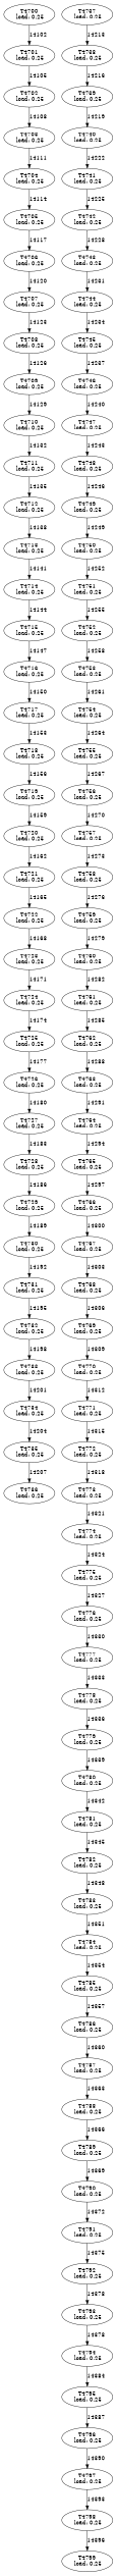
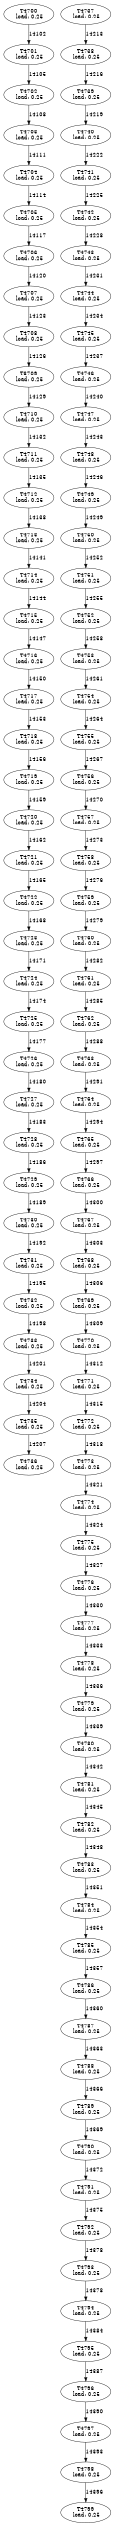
  digraph {
    n1 [label="T4700\n load: 0.25"]
    n2 [label="T4701\n load: 0.25"]
    n3 [label="T4702\n load: 0.25"]
    n4 [label="T4703\n load: 0.25"]
    n5 [label="T4704\n load: 0.25"]
    n6 [label="T4705\n load: 0.25"]
    n7 [label="T4706\n load: 0.25"]
    n8 [label="T4707\n load: 0.25"]
    n9 [label="T4708\n load: 0.25"]
-   n10 [label="T4709\n load: 0.25"]
+   n10 [label="T8709\n load: 0.25"]
    n11 [label="T4710\n load: 0.25"]
    n12 [label="T4711\n load: 0.25"]
    n13 [label="T4712\n load: 0.25"]
    n14 [label="T4713\n load: 0.25"]
    n15 [label="T4714\n load: 0.25"]
    n16 [label="T4715\n load: 0.25"]
    n17 [label="T4716\n load: 0.25"]
    n18 [label="T4717\n load: 0.25"]
    n19 [label="T4718\n load: 0.25"]
    n20 [label="T4719\n load: 0.25"]
    n21 [label="T4720\n load: 0.25"]
    n22 [label="T4721\n load: 0.25"]
    n23 [label="T4722\n load: 0.25"]
    n24 [label="T4723\n load: 0.25"]
    n25 [label="T4724\n load: 0.25"]
    n26 [label="T4725\n load: 0.25"]
    n27 [label="T4726\n load: 0.25"]
    n28 [label="T4727\n load: 0.25"]
    n29 [label="T4728\n load: 0.25"]
    n30 [label="T4729\n load: 0.25"]
    n31 [label="T4730\n load: 0.25"]
    n32 [label="T4731\n load: 0.25"]
    n33 [label="T4732\n load: 0.25"]
    n34 [label="T4733\n load: 0.25"]
    n35 [label="T4734\n load: 0.25"]
    n36 [label="T4735\n load: 0.25"]
    n37 [label="T4736\n load: 0.25"]
    n38 [label="T4737\n load: 0.25"]
    n39 [label="T4738\n load: 0.25"]
    n40 [label="T4739\n load: 0.25"]
    n41 [label="T4740\n load: 0.25"]
    n42 [label="T4741\n load: 0.25"]
    n43 [label="T4742\n load: 0.25"]
    n44 [label="T4743\n load: 0.25"]
    n45 [label="T4744\n load: 0.25"]
    n46 [label="T4745\n load: 0.25"]
    n47 [label="T4746\n load: 0.25"]
    n48 [label="T4747\n load: 0.25"]
    n49 [label="T4748\n load: 0.25"]
    n50 [label="T4749\n load: 0.25"]
    n51 [label="T4750\n load: 0.25"]
    n52 [label="T4751\n load: 0.25"]
    n53 [label="T4752\n load: 0.25"]
    n54 [label="T4753\n load: 0.25"]
    n55 [label="T4754\n load: 0.25"]
    n56 [label="T4755\n load: 0.25"]
    n57 [label="T4756\n load: 0.25"]
    n58 [label="T4757\n load: 0.25"]
    n59 [label="T4758\n load: 0.25"]
    n60 [label="T4759\n load: 0.25"]
    n61 [label="T4760\n load: 0.25"]
    n62 [label="T4761\n load: 0.25"]
    n63 [label="T4762\n load: 0.25"]
    n64 [label="T4763\n load: 0.25"]
    n65 [label="T4764\n load: 0.25"]
    n66 [label="T4765\n load: 0.25"]
    n67 [label="T4766\n load: 0.25"]
    n68 [label="T4767\n load: 0.25"]
    n69 [label="T4768\n load: 0.25"]
    n70 [label="T4769\n load: 0.25"]
    n71 [label="T4770\n load: 0.25"]
    n72 [label="T4771\n load: 0.25"]
    n73 [label="T4772\n load: 0.25"]
    n74 [label="T4773\n load: 0.25"]
    n75 [label="T4774\n load: 0.25"]
    n76 [label="T4775\n load: 0.25"]
    n77 [label="T4776\n load: 0.25"]
    n78 [label="T4777\n load: 0.25"]
    n79 [label="T4778\n load: 0.25"]
    n80 [label="T4779\n load: 0.25"]
    n81 [label="T4780\n load: 0.25"]
    n82 [label="T4781\n load: 0.25"]
    n83 [label="T4782\n load: 0.25"]
    n84 [label="T4783\n load: 0.25"]
    n85 [label="T4784\n load: 0.25"]
    n86 [label="T4785\n load: 0.25"]
    n87 [label="T4786\n load: 0.25"]
    n88 [label="T4787\n load: 0.25"]
    n89 [label="T4788\n load: 0.25"]
    n90 [label="T4789\n load: 0.25"]
    n91 [label="T4790\n load: 0.25"]
    n92 [label="T4791\n load: 0.25"]
    n93 [label="T4792\n load: 0.25"]
    n94 [label="T4793\n load: 0.25"]
    n95 [label="T4794\n load: 0.25"]
    n96 [label="T4795\n load: 0.25"]
    n97 [label="T4796\n load: 0.25"]
    n98 [label="T4797\n load: 0.25"]
    n99 [label="T4798\n load: 0.25"]
    n100 [label="T4799\n load: 0.25"]
    n1 -> n2 [label=14102]
    n2 -> n3 [label=14105]
    n3 -> n4 [label=14108]
    n4 -> n5 [label=14111]
    n5 -> n6 [label=14114]
    n6 -> n7 [label=14117]
    n7 -> n8 [label=14120]
    n8 -> n9 [label=14123]
    n9 -> n10 [label=14126]
    n10 -> n11 [label=14129]
    n11 -> n12 [label=14132]
    n12 -> n13 [label=14135]
    n13 -> n14 [label=14138]
    n14 -> n15 [label=14141]
    n15 -> n16 [label=14144]
    n16 -> n17 [label=14147]
    n17 -> n18 [label=14150]
    n18 -> n19 [label=14153]
    n19 -> n20 [label=14156]
    n20 -> n21 [label=14159]
    n21 -> n22 [label=14162]
    n22 -> n23 [label=14165]
    n23 -> n24 [label=14168]
    n24 -> n25 [label=14171]
    n25 -> n26 [label=14174]
    n26 -> n27 [label=14177]
    n27 -> n28 [label=14180]
    n28 -> n29 [label=14183]
    n29 -> n30 [label=14186]
    n30 -> n31 [label=14189]
    n31 -> n32 [label=14192]
    n32 -> n33 [label=14195]
    n33 -> n34 [label=14198]
    n34 -> n35 [label=14201]
    n35 -> n36 [label=14204]
    n36 -> n37 [label=14207]
    n38 -> n39 [label=14213]
    n39 -> n40 [label=14216]
    n40 -> n41 [label=14219]
    n41 -> n42 [label=14222]
    n42 -> n43 [label=14225]
    n43 -> n44 [label=14228]
    n44 -> n45 [label=14231]
    n45 -> n46 [label=14234]
    n46 -> n47 [label=14237]
    n47 -> n48 [label=14240]
    n48 -> n49 [label=14243]
    n49 -> n50 [label=14246]
    n50 -> n51 [label=14249]
    n51 -> n52 [label=14252]
    n52 -> n53 [label=14255]
    n53 -> n54 [label=14258]
    n54 -> n55 [label=14261]
    n55 -> n56 [label=14264]
    n56 -> n57 [label=14267]
    n57 -> n58 [label=14270]
    n58 -> n59 [label=14273]
    n59 -> n60 [label=14276]
    n60 -> n61 [label=14279]
    n61 -> n62 [label=14282]
    n62 -> n63 [label=14285]
    n63 -> n64 [label=14288]
    n64 -> n65 [label=14291]
    n65 -> n66 [label=14294]
    n66 -> n67 [label=14297]
    n67 -> n68 [label=14300]
    n68 -> n69 [label=14303]
    n69 -> n70 [label=14306]
    n70 -> n71 [label=14309]
    n71 -> n72 [label=14312]
    n72 -> n73 [label=14315]
    n73 -> n74 [label=14318]
    n74 -> n75 [label=14321]
    n75 -> n76 [label=14324]
    n76 -> n77 [label=14327]
    n77 -> n78 [label=14330]
    n78 -> n79 [label=14333]
    n79 -> n80 [label=14336]
    n80 -> n81 [label=14339]
    n81 -> n82 [label=14342]
    n82 -> n83 [label=14345]
    n83 -> n84 [label=14348]
    n84 -> n85 [label=14351]
    n85 -> n86 [label=14354]
    n86 -> n87 [label=14357]
    n87 -> n88 [label=14360]
    n88 -> n89 [label=14363]
    n89 -> n90 [label=14366]
    n90 -> n91 [label=14369]
    n91 -> n92 [label=14372]
    n92 -> n93 [label=14375]
    n93 -> n94 [label=14378]
    n94 -> n95 [label=14378]
    n95 -> n96 [label=14384]
    n96 -> n97 [label=14387]
    n97 -> n98 [label=14390]
    n98 -> n99 [label=14393]
    n99 -> n100 [label=14396]
  }
